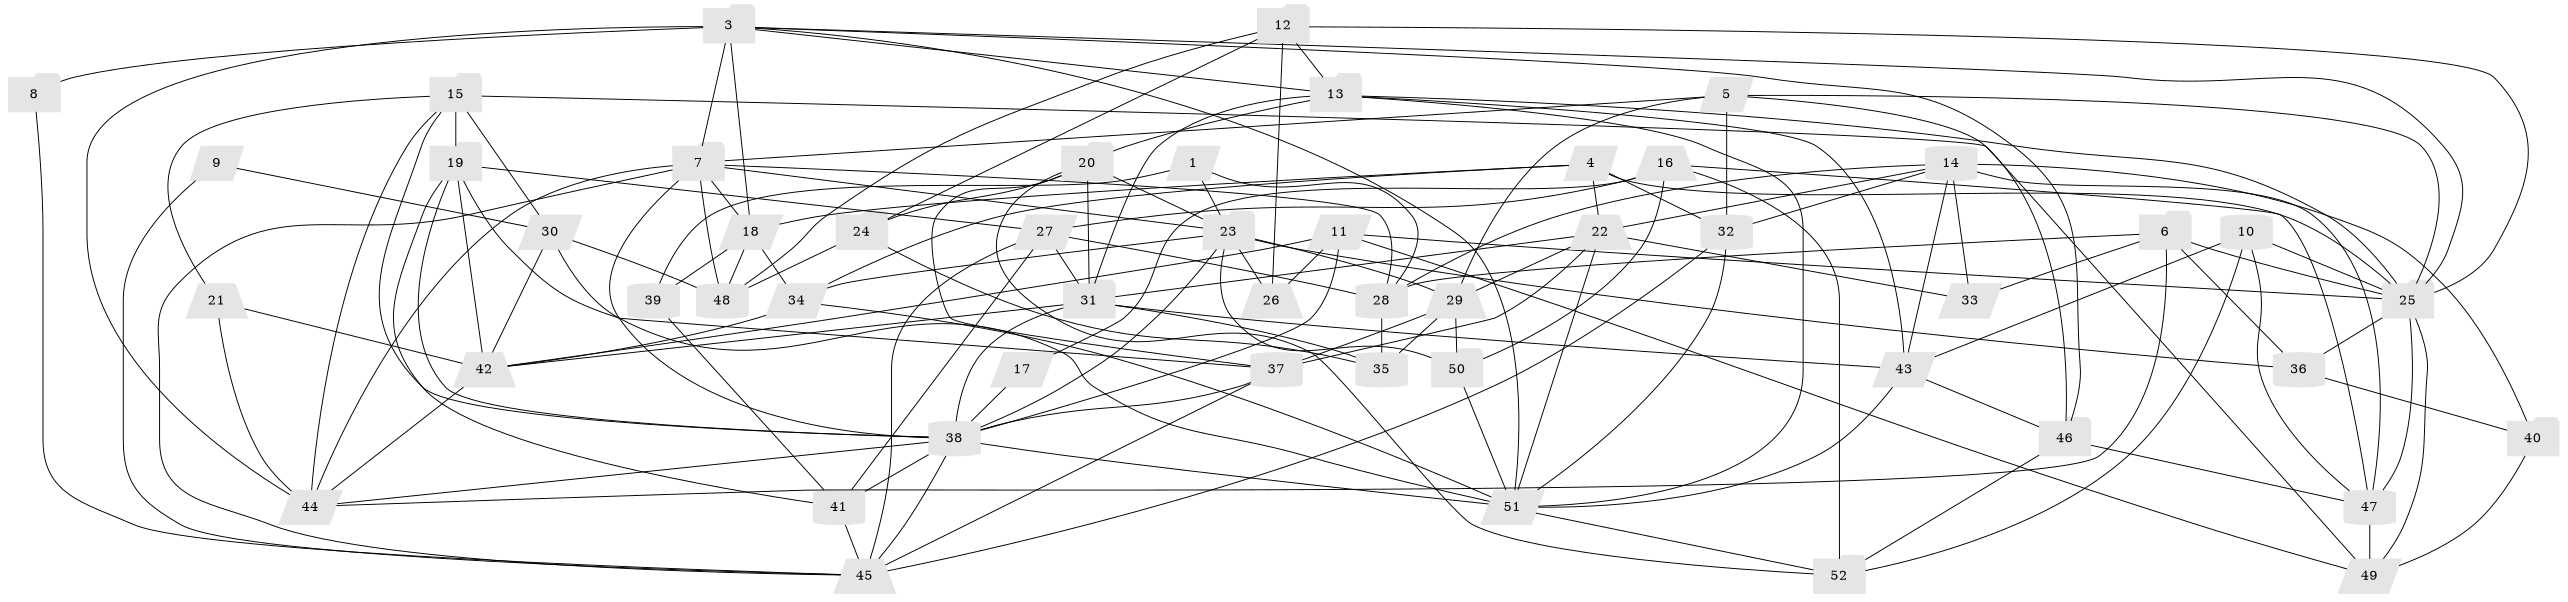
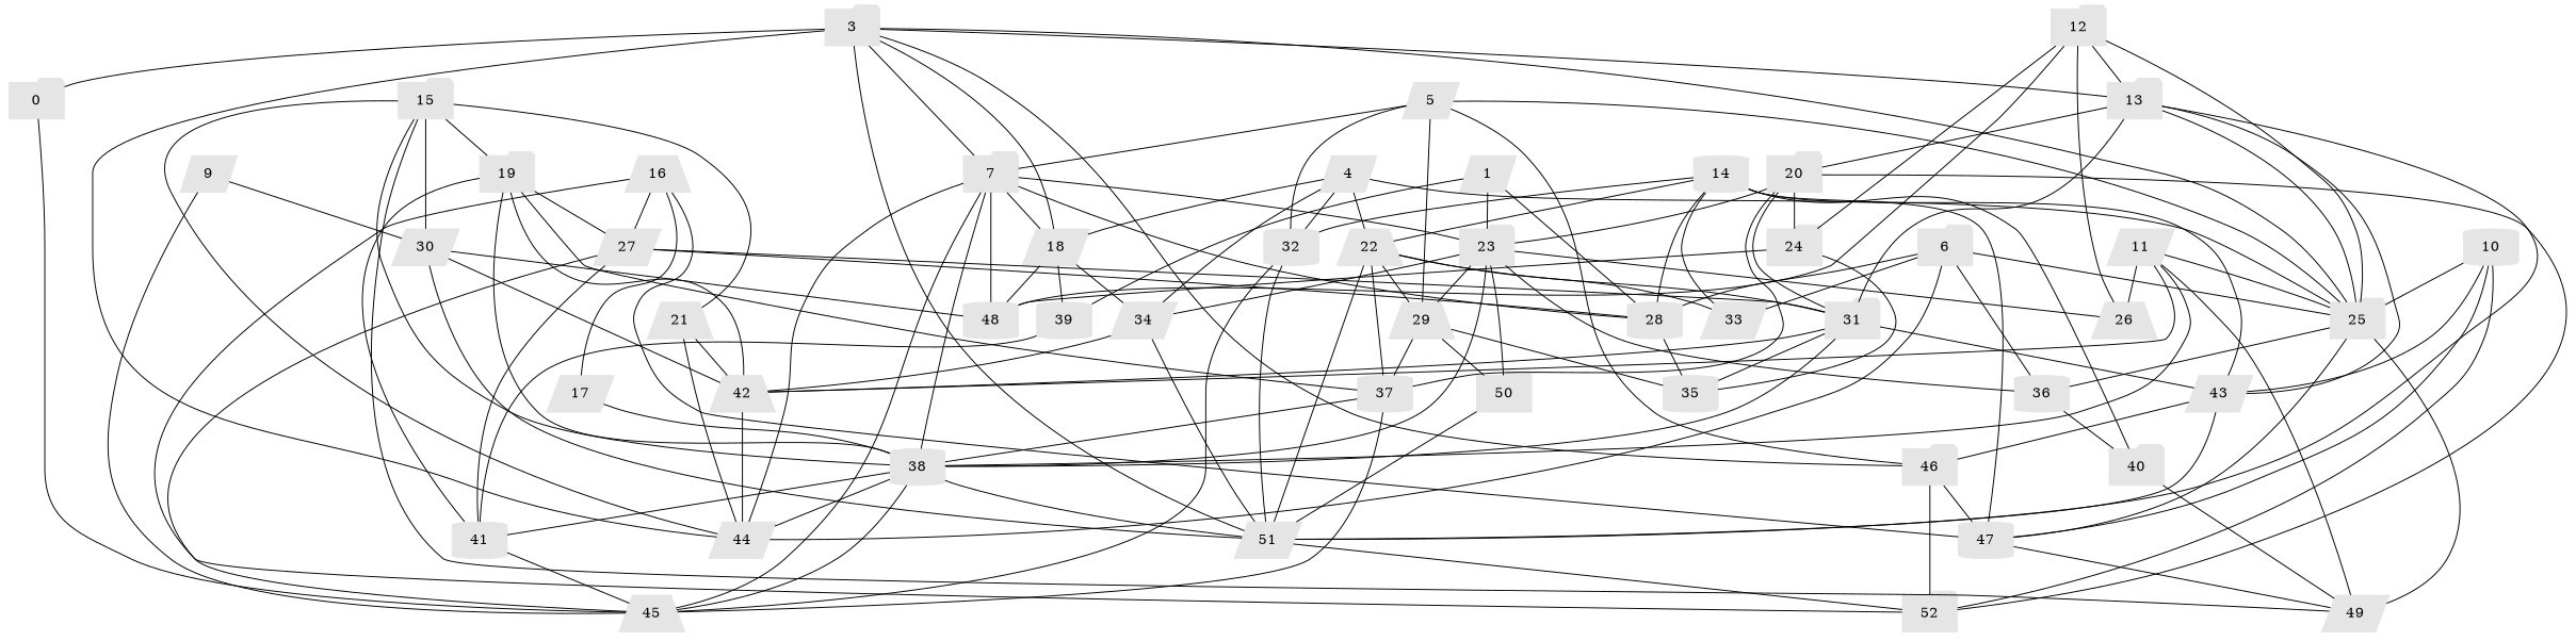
  graph {
    node [color=gray90 shape=folder style=filled]
    edge [weight=1.0]
    1 [shape=parallelogram]
    23
    28 [shape=cylinder]
    39 [shape=cylinder]
    34 [shape=parallelogram]
    36 [shape=cylinder]
    38 [shape=cylinder]
    26 [shape=trapezium]
    29 [shape=trapezium]
    50
    35 [shape=cylinder]
    41 [shape=cylinder]
    45 [shape=trapezium]
-   8
+   8 [label=0]
    9 [shape=parallelogram]
    30 [shape=parallelogram]
    17 [shape=parallelogram]
    3
    7
    13
    25
    44 [shape=parallelogram]
    46
    51 [shape=parallelogram]
    18 [shape=parallelogram]
    48 [shape=cylinder]
    11 [shape=parallelogram]
    42 [shape=trapezium]
    49 [shape=parallelogram]
    43 [shape=parallelogram]
    20
    31
    47 [shape=cylinder]
    52
    4 [shape=parallelogram]
    22 [shape=trapezium]
    32 [shape=cylinder]
    33 [shape=parallelogram]
    37 [shape=cylinder]
    5 [shape=parallelogram]
    6
    40
    10 [shape=cylinder]
    12
    24
    14 [shape=cylinder]
    15
    19
    21 [shape=trapezium]
    27 [shape=parallelogram]
    16 [shape=trapezium]
    1 -- 23
    1 -- 28
    1 -- 39
    23 -- 34
    23 -- 36
    23 -- 38
    23 -- 26
    23 -- 29
    23 -- 50
    28 -- 35
    39 -- 41
    34 -- 51 [weight=2.0]
    34 -- 42
    36 -- 40
    38 -- 41
    38 -- 45
    38 -- 44
    38 -- 51
    29 -- 50
    29 -- 35
    29 -- 37
    50 -- 51
    41 -- 45
    8 -- 45
    9 -- 45
    9 -- 30 [weight=2.0]
    30 -- 51
    30 -- 48
    30 -- 42
    17 -- 38
    3 -- 8 [weight=2.0]
    3 -- 7
    3 -- 13
    3 -- 25
    3 -- 44 [weight=2.0]
    3 -- 46
    3 -- 51
    3 -- 18
    7 -- 23
    7 -- 28
    7 -- 38
    7 -- 45
    7 -- 44
    7 -- 18
    7 -- 48
    13 -- 25
    13 -- 51
    13 -- 43
    13 -- 20
    13 -- 31
    25 -- 36
    25 -- 49
    25 -- 47
    46 -- 47
    46 -- 52
    51 -- 52
    18 -- 39
    18 -- 34
    18 -- 48
    11 -- 38
    11 -- 26
    11 -- 25
    11 -- 42
    11 -- 49
    42 -- 44 [weight=2.0]
    43 -- 46
    43 -- 51
    20 -- 23
    20 -- 31
    20 -- 52
    20 -- 37
    20 -- 24
    31 -- 38
    31 -- 35
    31 -- 42
    31 -- 43
    47 -- 49
    4 -- 34
    4 -- 25
    4 -- 18
    4 -- 22
    4 -- 32
    22 -- 29
    22 -- 51
    22 -- 31
    22 -- 33
    22 -- 37
    32 -- 45
    32 -- 51
    37 -- 38
    37 -- 45
    5 -- 29
    5 -- 7
    5 -- 25
    5 -- 46
    5 -- 32
    6 -- 28
    6 -- 36
    6 -- 25
    6 -- 44
    6 -- 33 [weight=2.0]
    40 -- 49
    10 -- 25
    10 -- 43
    10 -- 47
    10 -- 52
    12 -- 26
    12 -- 13
    12 -- 25
    12 -- 48
    12 -- 24
    24 -- 35
    24 -- 48
    14 -- 28
    14 -- 43
    14 -- 47 [weight=2.0]
    14 -- 22
    14 -- 32
    14 -- 33
    14 -- 40 [weight=2.0]
    15 -- 38
    15 -- 30 [weight=2.0]
    15 -- 44
    15 -- 49
    15 -- 19
    15 -- 21
    19 -- 38
    19 -- 41
    19 -- 42
    19 -- 37
    19 -- 27
    21 -- 44
    21 -- 42
    27 -- 28
    27 -- 41
    27 -- 45
    27 -- 31
-   16 -- 50
    16 -- 17
    16 -- 47
    16 -- 52
    16 -- 27
  }
